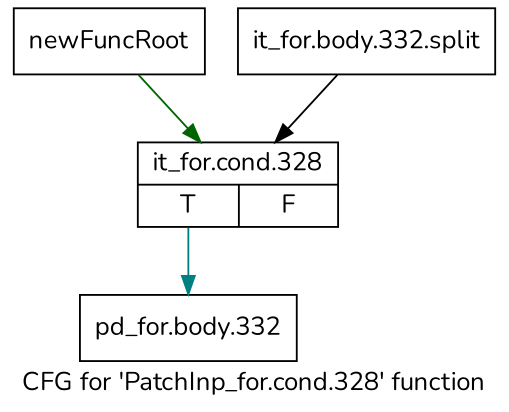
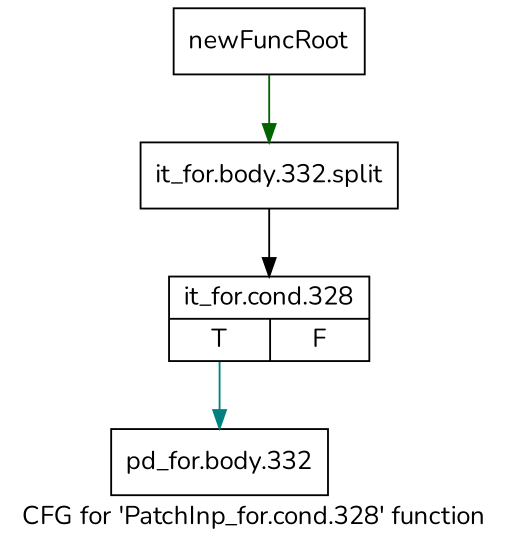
  digraph {
    fontname=Nunito
    label="CFG for 'PatchInp_for.cond.328' function"
    node [fontname=Nunito shape=record]
    edge [fontname=Nunito]
    n1 [label="{newFuncRoot}"]
    n2 [label="{it_for.cond.328|{<s0>T|<s1>F}}"]
    n3 [label="{pd_for.body.332}"]
    n4 [label="{it_for.body.332.split}"]
-   n1 -> n2 [color=darkgreen]
+   n1 -> n4 [color=darkgreen]
    n2 -> n3 [color=teal tailport=s0]
    n4 -> n2 [color=black]
  }
